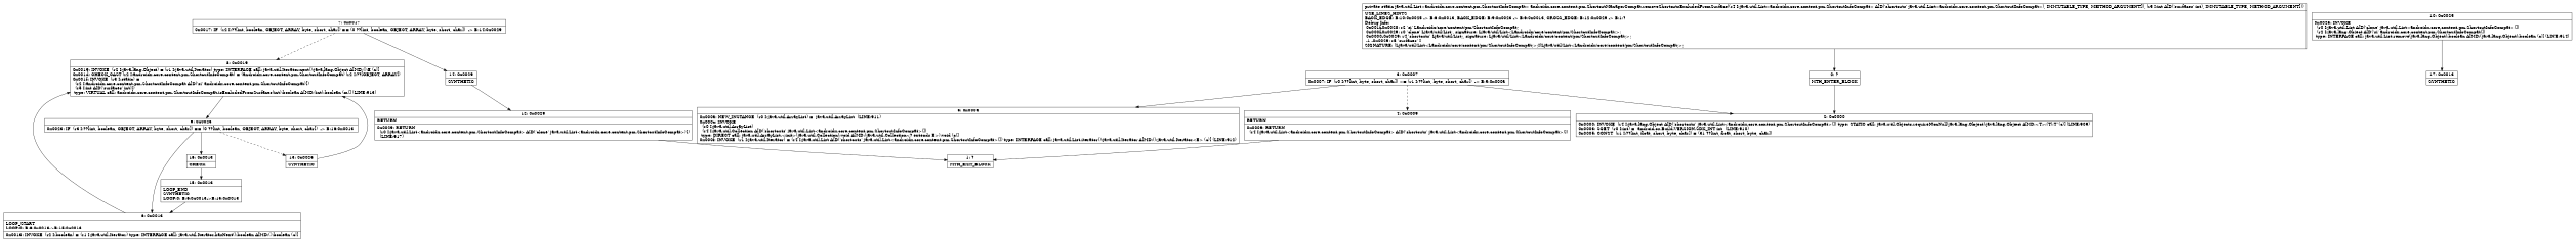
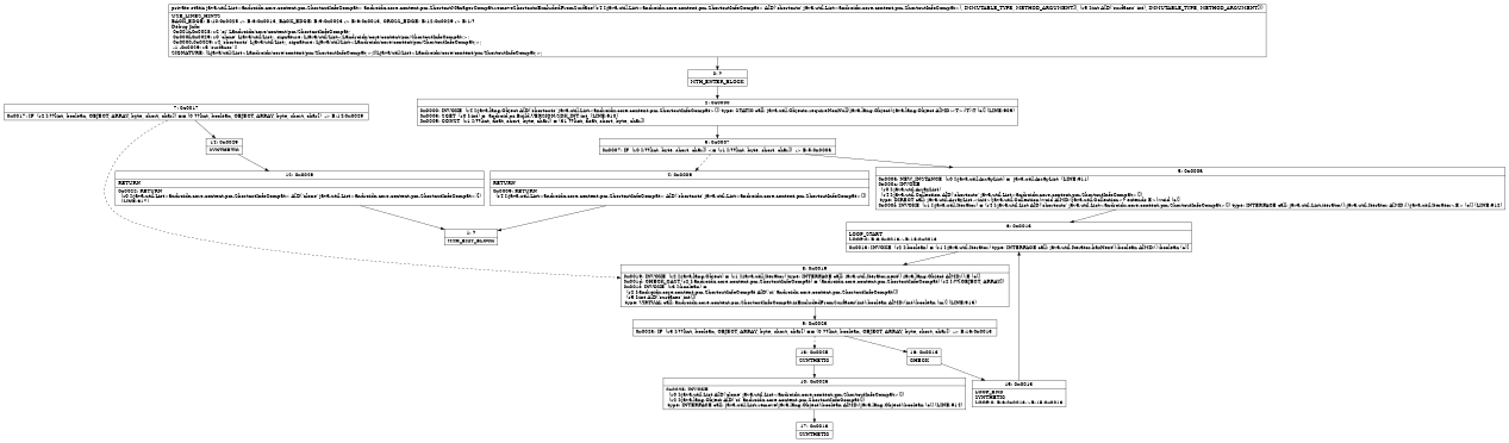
  digraph {
    node [shape=record]
    n1 [label="{0\:\ ?|MTH_ENTER_BLOCK\l}"]
    n2 [label="{2\:\ 0x0000|0x0000: INVOKE  (r4 I:java.lang.Object A[D('shortcuts' java.util.List\<androidx.core.content.pm.ShortcutInfoCompat\>)]) type: STATIC call: java.util.Objects.requireNonNull(java.lang.Object):java.lang.Object A[MD:\<T\>:(T):T (c)] (LINE:909)\l0x0003: SGET  (r0 I:int) =  android.os.Build.VERSION.SDK_INT int  (LINE:910)\l0x0005: CONST  (r1 I:??[int, float, short, byte, char]) = (31 ??[int, float, short, byte, char]) \l}"]
    n3 [label="{3\:\ 0x0007|0x0007: IF  (r0 I:??[int, byte, short, char]) \<= (r1 I:??[int, byte, short, char])  \-\> B:5:0x000a \l}"]
    n4 [label="{4\:\ 0x0009|RETURN\l|0x0009: RETURN  \l  (r4 I:java.util.List\<androidx.core.content.pm.ShortcutInfoCompat\> A[D('shortcuts' java.util.List\<androidx.core.content.pm.ShortcutInfoCompat\>)])\l \l}"]
    n5 [label="{5\:\ 0x000a|0x000a: NEW_INSTANCE  (r0 I:java.util.ArrayList) =  java.util.ArrayList  (LINE:911)\l0x000c: INVOKE  \l  (r0 I:java.util.ArrayList)\l  (r4 I:java.util.Collection A[D('shortcuts' java.util.List\<androidx.core.content.pm.ShortcutInfoCompat\>)])\l type: DIRECT call: java.util.ArrayList.\<init\>(java.util.Collection):void A[MD:(java.util.Collection\<? extends E\>):void (c)]\l0x000f: INVOKE  (r1 I:java.util.Iterator) = (r4 I:java.util.List A[D('shortcuts' java.util.List\<androidx.core.content.pm.ShortcutInfoCompat\>)]) type: INTERFACE call: java.util.List.iterator():java.util.Iterator A[MD:():java.util.Iterator\<E\> (c)] (LINE:912)\l}"]
    n6 [label="{1\:\ ?|MTH_EXIT_BLOCK\l}"]
    n7 [label="{6\:\ 0x0013|LOOP_START\lLOOP:0: B:6:0x0013\-\>B:15:0x0013\l|0x0013: INVOKE  (r2 I:boolean) = (r1 I:java.util.Iterator) type: INTERFACE call: java.util.Iterator.hasNext():boolean A[MD:():boolean (c)]\l}"]
-   n8 [label="{8\:\ 0x0019|0x0019: INVOKE  (r2 I:java.lang.Object) = (r1 I:java.util.Iterator) type: INTERFACE call: java.util.Iterator.next():java.lang.Object A[MD:():E (c)]\l0x001d: CHECK_CAST (r2 I:androidx.core.content.pm.ShortcutInfoCompat) = (androidx.core.content.pm.ShortcutInfoCompat) (r2 I:??[OBJECT, ARRAY]) \l0x001f: INVOKE  (r3 I:static) = \l  (r2 I:androidx.core.content.pm.ShortcutInfoCompat A[D('si' androidx.core.content.pm.ShortcutInfoCompat)])\l  (r5 I:int A[D('surfaces' int)])\l type: VIRTUAL call: androidx.core.content.pm.ShortcutInfoCompat.isExcludedFromSurfaces(int):boolean A[MD:(int):boolean (m)] (LINE:913)\l}"]
+   n8 [label="{8\:\ 0x0019|0x0019: INVOKE  (r2 I:java.lang.Object) = (r1 I:java.util.Iterator) type: INTERFACE call: java.util.Iterator.next():java.lang.Object A[MD:():E (c)]\l0x001d: CHECK_CAST (r2 I:androidx.core.content.pm.ShortcutInfoCompat) = (androidx.core.content.pm.ShortcutInfoCompat) (r2 I:??[OBJECT, ARRAY]) \l0x001f: INVOKE  (r3 I:boolean) = \l  (r2 I:androidx.core.content.pm.ShortcutInfoCompat A[D('si' androidx.core.content.pm.ShortcutInfoCompat)])\l  (r5 I:int A[D('surfaces' int)])\l type: VIRTUAL call: androidx.core.content.pm.ShortcutInfoCompat.isExcludedFromSurfaces(int):boolean A[MD:(int):boolean (m)] (LINE:913)\l}"]
    n9 [label="{7\:\ 0x0017|0x0017: IF  (r2 I:??[int, boolean, OBJECT, ARRAY, byte, short, char]) == (0 ??[int, boolean, OBJECT, ARRAY, byte, short, char])  \-\> B:14:0x0029 \l}"]
    n10 [label="{14\:\ 0x0029|SYNTHETIC\l}"]
    n11 [label="{9\:\ 0x0023|0x0023: IF  (r3 I:??[int, boolean, OBJECT, ARRAY, byte, short, char]) == (0 ??[int, boolean, OBJECT, ARRAY, byte, short, char])  \-\> B:16:0x0013 \l}"]
-   n12 [label="{12\:\ 0x0029|RETURN\l|0x0029: RETURN  \l  (r0 I:java.util.List\<androidx.core.content.pm.ShortcutInfoCompat\> A[D('clone' java.util.List\<androidx.core.content.pm.ShortcutInfoCompat\>)])\l  (LINE:917)\l}"]
+   n12 [label="{12\:\ 0x0029|RETURN\l|0x0022: RETURN  \l  (r0 I:java.util.List\<androidx.core.content.pm.ShortcutInfoCompat\> A[D('clone' java.util.List\<androidx.core.content.pm.ShortcutInfoCompat\>)])\l  (LINE:917)\l}"]
    n13 [label="{13\:\ 0x0025|SYNTHETIC\l}"]
    n14 [label="{16\:\ 0x0013|CHECK\l}"]
    n15 [label="{10\:\ 0x0025|0x0025: INVOKE  \l  (r0 I:java.util.List A[D('clone' java.util.List\<androidx.core.content.pm.ShortcutInfoCompat\>)])\l  (r2 I:java.lang.Object A[D('si' androidx.core.content.pm.ShortcutInfoCompat)])\l type: INTERFACE call: java.util.List.remove(java.lang.Object):boolean A[MD:(java.lang.Object):boolean (c)] (LINE:914)\l}"]
    n16 [label="{15\:\ 0x0013|LOOP_END\lSYNTHETIC\lLOOP:0: B:6:0x0013\-\>B:15:0x0013\l}"]
    n17 [label="{17\:\ 0x0013|SYNTHETIC\l}"]
    n18 [label="{private static java.util.List\<androidx.core.content.pm.ShortcutInfoCompat\> androidx.core.content.pm.ShortcutManagerCompat.removeShortcutsExcludedFromSurface((r4 I:java.util.List\<androidx.core.content.pm.ShortcutInfoCompat\> A[D('shortcuts' java.util.List\<androidx.core.content.pm.ShortcutInfoCompat\>), IMMUTABLE_TYPE, METHOD_ARGUMENT]), (r5 I:int A[D('surfaces' int), IMMUTABLE_TYPE, METHOD_ARGUMENT]))  | USE_LINES_HINTS\lBACK_EDGE: B:10:0x0025 \-\> B:6:0x0013, BACK_EDGE: B:9:0x0023 \-\> B:6:0x0013, CROSS_EDGE: B:12:0x0029 \-\> B:1:?\lDebug Info:\l  0x001f\-0x0028: r2 'si' Landroidx\/core\/content\/pm\/ShortcutInfoCompat;\l  0x000f\-0x0029: r0 'clone' Ljava\/util\/List;, signature: Ljava\/util\/List\<Landroidx\/core\/content\/pm\/ShortcutInfoCompat;\>;\l  0x0000\-0x0029: r4 'shortcuts' Ljava\/util\/List;, signature: Ljava\/util\/List\<Landroidx\/core\/content\/pm\/ShortcutInfoCompat;\>;\l  \-1 \-0x0029: r5 'surfaces' I\lSIGNATURE: (Ljava\/util\/List\<Landroidx\/core\/content\/pm\/ShortcutInfoCompat;\>;I)Ljava\/util\/List\<Landroidx\/core\/content\/pm\/ShortcutInfoCompat;\>;\l}"]
    n1 -> n2
-   n3 -> n2
+   n2 -> n3
    n3 -> n4 [style=dashed]
    n3 -> n5
    n4 -> n6
-   n11 -> n7
+   n5 -> n7
    n7 -> n8
    n8 -> n11
    n9 -> n8 [style=dashed]
    n9 -> n10
    n10 -> n12
    n11 -> n13 [style=dashed]
    n11 -> n14
    n12 -> n6
-   n13 -> n8
+   n13 -> n15
    n14 -> n16
    n15 -> n17
    n16 -> n7
    n18 -> n1
  }
